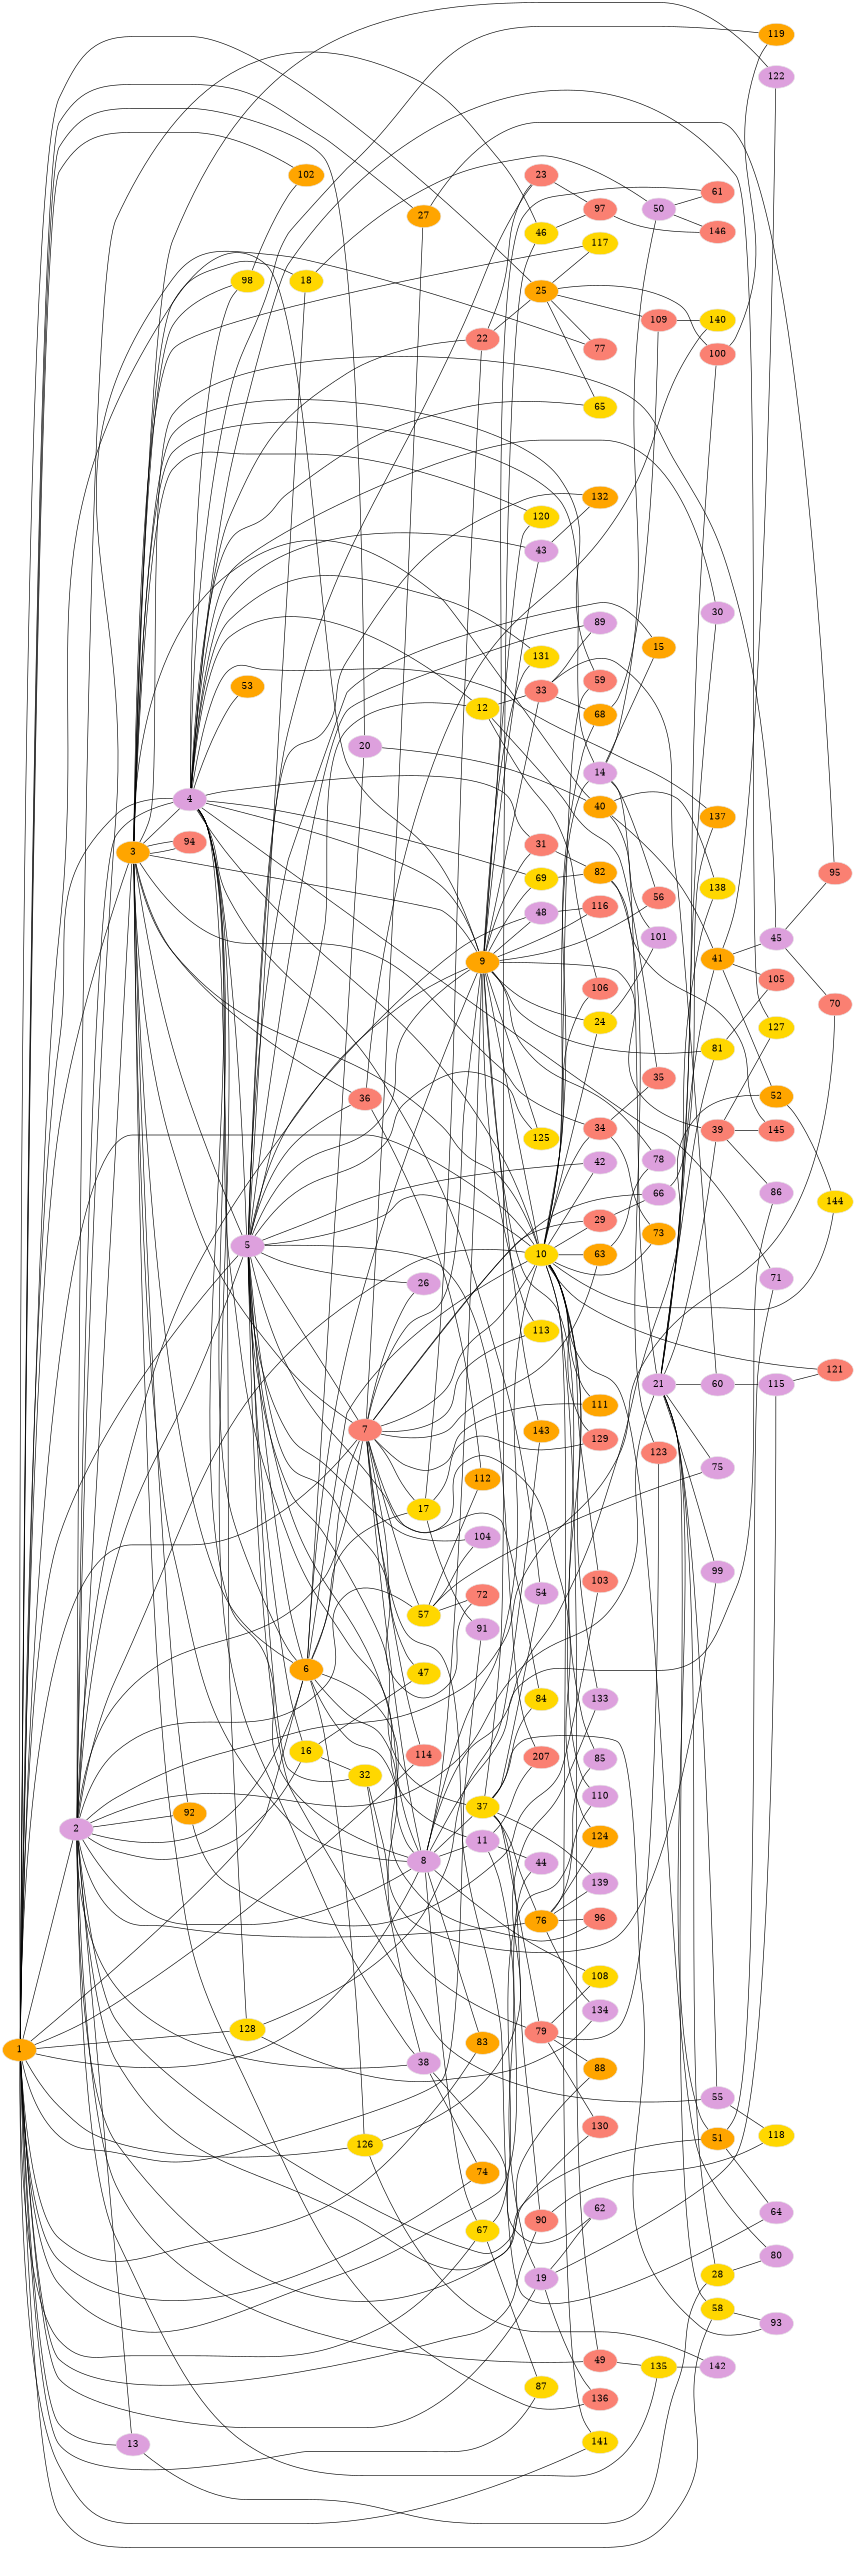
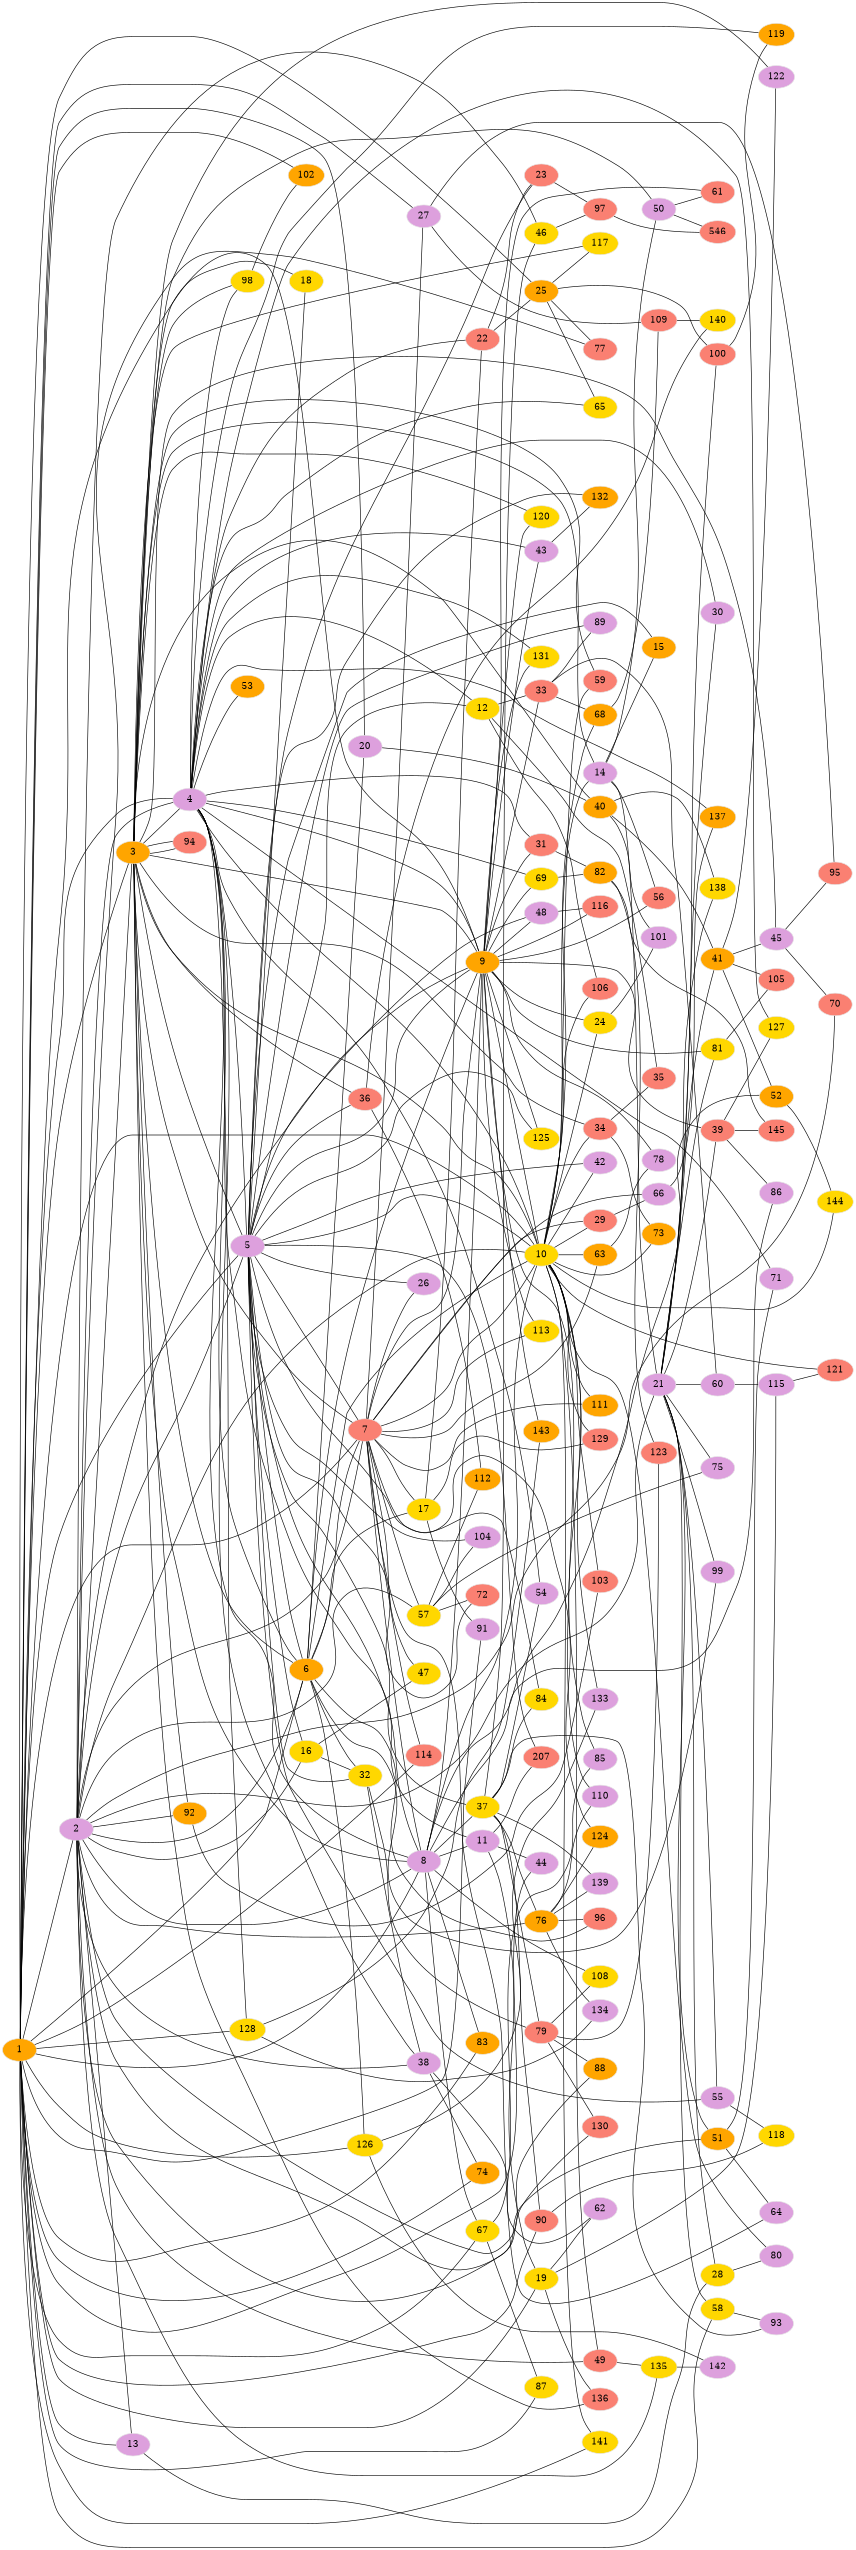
  graph {
    rankdir=LR
    node [color=gray90 fillcolor=plum style=filled]
    1 [fillcolor=orange]
    2
    3 [fillcolor=orange]
    4
    5
    6 [fillcolor=orange]
    7 [fillcolor=salmon]
    8
    9 [fillcolor=orange]
    10 [fillcolor=gold]
    13
-   19
+   19 [fillcolor=gold]
    20
    25 [fillcolor=orange]
-   27 [fillcolor=orange]
+   27
    44
    58 [fillcolor=gold]
    67 [fillcolor=gold]
    74 [fillcolor=orange]
    83 [fillcolor=orange]
    87 [fillcolor=gold]
    90 [fillcolor=salmon]
    91
    102 [fillcolor=orange]
    114 [fillcolor=salmon]
    126 [fillcolor=gold]
    128 [fillcolor=gold]
    141 [fillcolor=gold]
    16 [fillcolor=gold]
    21
    46 [fillcolor=gold]
    49 [fillcolor=salmon]
    51 [fillcolor=orange]
    57 [fillcolor=gold]
    70 [fillcolor=salmon]
    76 [fillcolor=orange]
    77 [fillcolor=salmon]
    88 [fillcolor=orange]
    92 [fillcolor=orange]
    130 [fillcolor=salmon]
    135 [fillcolor=gold]
    38
    14
    18 [fillcolor=gold]
    34 [fillcolor=salmon]
    36 [fillcolor=salmon]
    40 [fillcolor=orange]
    45
    50
    59 [fillcolor=salmon]
    94 [fillcolor=salmon]
    98 [fillcolor=gold]
    117 [fillcolor=gold]
    120 [fillcolor=gold]
    122
    136 [fillcolor=salmon]
    53 [fillcolor=orange]
    11
    12 [fillcolor=gold]
    22 [fillcolor=salmon]
    30
    31 [fillcolor=salmon]
    43
    54
    65 [fillcolor=gold]
    69 [fillcolor=gold]
    71
    119 [fillcolor=orange]
    127 [fillcolor=gold]
    131 [fillcolor=gold]
    137 [fillcolor=orange]
    15 [fillcolor=orange]
    23 [fillcolor=salmon]
    26
    32 [fillcolor=gold]
    37 [fillcolor=gold]
    42
    48
    55
    72 [fillcolor=salmon]
    89
    104
    n83 [fillcolor=salmon label=207]
    124 [fillcolor=orange]
    125 [fillcolor=gold]
    132 [fillcolor=orange]
    17 [fillcolor=gold]
    96 [fillcolor=salmon]
    99
    29 [fillcolor=salmon]
    47 [fillcolor=gold]
    63 [fillcolor=orange]
    64
    66
    84 [fillcolor=gold]
    111 [fillcolor=orange]
    113 [fillcolor=gold]
    52 [fillcolor=orange]
    86
    108 [fillcolor=gold]
    24 [fillcolor=gold]
    33 [fillcolor=salmon]
    39 [fillcolor=salmon]
    56 [fillcolor=salmon]
    61 [fillcolor=salmon]
    78
    81 [fillcolor=gold]
    110
    116 [fillcolor=salmon]
    143 [fillcolor=orange]
    68 [fillcolor=orange]
    73 [fillcolor=orange]
    80
    85
    103 [fillcolor=salmon]
    106 [fillcolor=salmon]
    121 [fillcolor=salmon]
    129 [fillcolor=salmon]
    133
    144 [fillcolor=gold]
    28 [fillcolor=gold]
    62
    115
    100 [fillcolor=salmon]
    95 [fillcolor=salmon]
    109 [fillcolor=salmon]
    93
    118 [fillcolor=gold]
    142
    134
    41 [fillcolor=orange]
    60
    75
    138 [fillcolor=gold]
    97 [fillcolor=salmon]
    112 [fillcolor=orange]
    139
    35 [fillcolor=salmon]
    140 [fillcolor=gold]
    101
-   146 [fillcolor=salmon]
+   146 [fillcolor=salmon label=546]
    82 [fillcolor=orange]
    79 [fillcolor=salmon]
    145 [fillcolor=salmon]
    105 [fillcolor=salmon]
    123 [fillcolor=salmon]
    1 -- 2
    1 -- 3
    1 -- 4
    1 -- 5
    1 -- 6
    1 -- 7
    1 -- 8
    1 -- 9
    1 -- 10
    1 -- 13
    1 -- 19
    1 -- 20
    1 -- 25
    1 -- 27
    1 -- 44
    1 -- 58
    1 -- 67
    1 -- 74
    1 -- 83
    1 -- 87
    1 -- 90
    1 -- 91
    1 -- 102
    1 -- 114
    1 -- 126
    1 -- 128
    1 -- 141
    2 -- 3
    2 -- 4
    2 -- 5
    2 -- 6
    2 -- 7
    2 -- 8
    2 -- 9
    2 -- 10
    2 -- 13
    2 -- 16
    2 -- 21
    2 -- 46
    2 -- 49
    2 -- 51
    2 -- 57
    2 -- 70
    2 -- 76
    2 -- 77
    2 -- 88
    2 -- 92
    2 -- 130
    2 -- 135
    2 -- 38
    3 -- 4
    3 -- 5
    3 -- 6
    3 -- 7
    3 -- 8
    3 -- 9
    3 -- 10
    3 -- 92
    3 -- 14
    3 -- 18
    3 -- 34
    3 -- 36
    3 -- 40
    3 -- 45
-   18 -- 50
+   3 -- 50
    3 -- 59
    3 -- 94
    3 -- 94
    3 -- 98
    3 -- 117
    3 -- 120
    3 -- 122
    3 -- 136
    4 -- 5
    4 -- 6
    4 -- 8
    4 -- 9
    4 -- 10
    4 -- 128
    4 -- 38
    4 -- 98
    4 -- 53
    4 -- 11
    4 -- 12
    4 -- 22
    4 -- 30
    4 -- 31
    4 -- 43
    4 -- 54
    4 -- 65
    4 -- 69
    4 -- 71
    4 -- 119
    4 -- 127
    4 -- 131
    4 -- 137
    5 -- 6
    5 -- 7
    5 -- 8
    5 -- 9
    5 -- 10
    5 -- 16
    5 -- 18
    5 -- 36
    5 -- 12
    5 -- 15
    5 -- 23
    5 -- 26
    5 -- 32
    5 -- 37
    5 -- 42
    5 -- 48
    5 -- 55
    5 -- 72
    5 -- 89
    5 -- 104
    5 -- n83
    5 -- 124
    5 -- 125
    5 -- 132
    6 -- 7
-   6 -- 8
+   6 -- 32
    6 -- 9
    6 -- 10
    6 -- 20
    6 -- 126
    6 -- 17
    6 -- 96
    6 -- 99
    7 -- 8
    7 -- 9
    7 -- 10
    7 -- 27
    7 -- 114
    7 -- 57
    7 -- 26
    7 -- 17
    7 -- 29
    7 -- 47
    7 -- 63
    7 -- 64
    7 -- 66
    7 -- 84
    7 -- 111
    7 -- 113
    8 -- 9
    8 -- 10
    8 -- 67
    8 -- 83
    8 -- 11
    8 -- 37
    8 -- 52
    8 -- 86
    8 -- 108
    9 -- 10
    9 -- 120
    9 -- 31
    9 -- 43
    9 -- 69
    9 -- 131
    9 -- 48
    9 -- 125
    9 -- 113
    9 -- 24
    9 -- 33
    9 -- 39
    9 -- 56
    9 -- 61
    9 -- 78
    9 -- 81
    9 -- 110
    9 -- 116
    9 -- 143
    10 -- 141
    10 -- 49
    10 -- 14
    10 -- 34
    10 -- 59
    10 -- 42
    10 -- 29
    10 -- 63
    10 -- 111
    10 -- 24
    10 -- 68
    10 -- 73
    10 -- 80
    10 -- 85
    10 -- 103
    10 -- 106
    10 -- 121
    10 -- 129
    10 -- 133
    10 -- 144
    13 -- 28
    19 -- 136
    19 -- 62
    19 -- 115
    20 -- 40
    25 -- 77
    25 -- 117
    25 -- 65
    25 -- 100
    27 -- 95
-   25 -- 109
+   27 -- 109
    58 -- 93
    67 -- 87
    67 -- 85
    90 -- 118
    126 -- 133
    126 -- 142
    128 -- 143
    128 -- 134
    16 -- 32
    16 -- 47
    21 -- 58
    21 -- 51
    21 -- 30
    21 -- 55
    21 -- 99
    21 -- 39
    21 -- 81
    21 -- 28
    21 -- 100
    21 -- 41
    21 -- 60
    21 -- 75
    21 -- 138
    46 -- 97
    49 -- 135
    51 -- 71
    51 -- 64
    57 -- 72
    57 -- 104
    57 -- 75
    57 -- 112
    76 -- 124
    76 -- 96
    76 -- 110
    76 -- 134
    76 -- 139
    92 -- 103
    135 -- 142
    38 -- 74
    38 -- 62
    14 -- 21
    14 -- 50
    14 -- 15
    14 -- 56
    34 -- 73
    34 -- 35
    36 -- 112
    36 -- 140
    40 -- 41
    40 -- 138
    40 -- 101
    45 -- 70
    45 -- 95
    50 -- 61
    50 -- 146
    98 -- 102
    11 -- 19
    11 -- 44
    11 -- n83
    12 -- 33
    12 -- 106
    12 -- 35
    22 -- 25
    22 -- 23
    31 -- 82
    43 -- 132
    69 -- 82
    23 -- 97
    32 -- 38
    32 -- 79
    37 -- 90
    37 -- 46
    37 -- 76
    37 -- 54
    37 -- 84
    37 -- 93
    37 -- 139
    37 -- 79
    48 -- 116
    55 -- 118
    17 -- 91
    17 -- 22
    17 -- 129
    29 -- 66
    63 -- 78
    66 -- 137
    52 -- 144
    24 -- 101
    33 -- 89
    33 -- 68
    33 -- 60
    39 -- 127
    39 -- 86
    39 -- 145
    81 -- 105
    68 -- 109
    28 -- 80
    115 -- 121
    100 -- 119
    109 -- 140
    41 -- 45
    41 -- 122
    41 -- 52
    41 -- 105
    60 -- 115
    97 -- 146
    82 -- 145
    82 -- 123
    79 -- 88
    79 -- 130
    79 -- 108
    79 -- 123
  }
